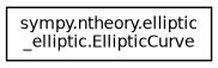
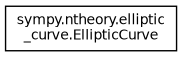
  digraph {
    rankdir=LR
-   n1 [color=black fillcolor=white fontname=Helvetica fontsize=10 height=0.2 label="sympy.ntheory.elliptic\l_elliptic.EllipticCurve" shape=record style=filled width=0.4]
+   n1 [color=black fillcolor=white fontname=Helvetica fontsize=10 height=0.2 label="sympy.ntheory.elliptic\l_curve.EllipticCurve" shape=record style=filled width=0.4]
  }
